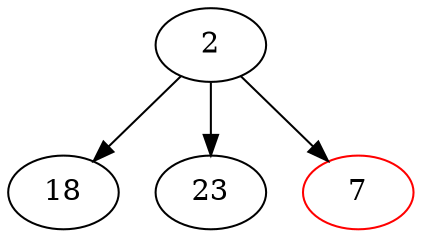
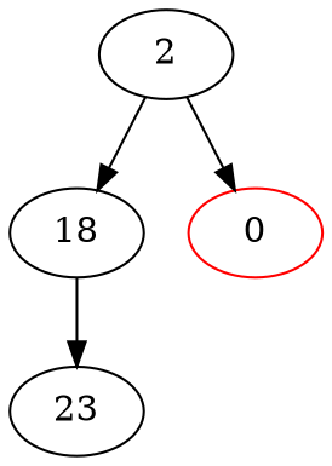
  digraph {
    node [color=black]
    18
    23
    2
-   0 [color=red label=7]
-   2 -> 23
+   0 [color=red]
+   18 -> 23
    2 -> 18
    2 -> 0
  }
